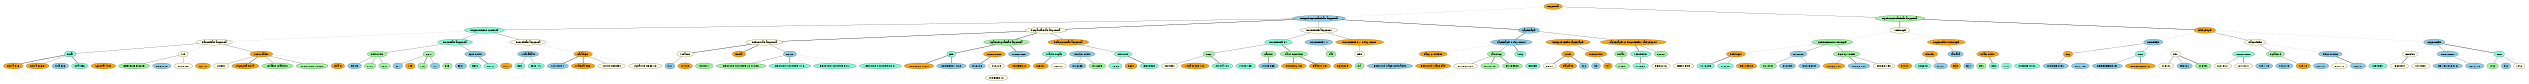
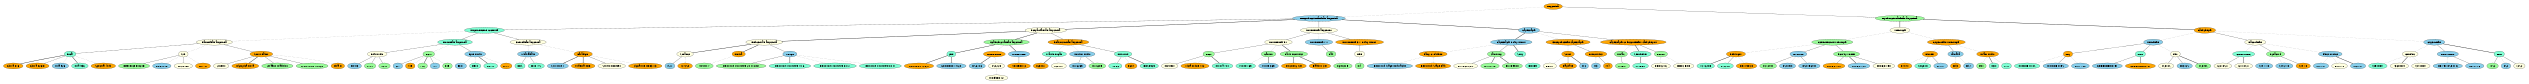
  graph {
    node [fillcolor=orange style=filled]
    edge [style=dotted]
    "Акустика"
    "Непрофессиональная акустика" [fillcolor=skyblue]
    "Профессиональная акустика" [fillcolor=palegreen]
    "Акустические системы" [fillcolor=aquamarine]
    "Встраиваемая акустика" [fillcolor=lightyellow]
    "Комплекты акустики" [fillcolor=lightyellow]
    "Саундбары" [fillcolor=skyblue]
    "Мониторы" [fillcolor=lightyellow]
    "Сабвуферы"
    "Напольная акустика" [fillcolor=lightyellow]
    "Полочная акустика" [fillcolor=aquamarine]
    "Дипольная акустика" [fillcolor=lightyellow]
    "Невидимая акустика" [fillcolor=lightyellow]
    "Трансформатная акустика" [fillcolor=palegreen]
    "Влагостойкая акустика"
-   "Комплекты 5.1" [fillcolor=aquamarine]
+   "Комплекты 5.1" [fillcolor=lightyellow]
    "Комплекты 7.1" [fillcolor=skyblue]
    "Комплекты 3.1 Dolby Atmos"
    "Саундбары Dolby Atmos" [fillcolor=skyblue]
    "Беспроводные саундбары"
    "Саундбары со встроенным сабвуфером"
    "Сценические мониторы" [fillcolor=palegreen]
    "Студийные мониторы"
    "Активные" [fillcolor=skyblue]
    "Пассивные" [fillcolor=lightyellow]
    "Студийные" [fillcolor=skyblue]
    Focal [fillcolor=aquamarine]
    n28 [fillcolor=lightyellow label=Sub]
    "Sonus Faber"
-   "Polk Audio" [fillcolor=palegreen]
+   "Polk Audio" [fillcolor=lightyellow]
    "B&W" [fillcolor=palegreen]
    "Fyne Audio" [fillcolor=skyblue]
    Wharfadale [fillcolor=skyblue]
    Paradigm
    Sonance [fillcolor=lightyellow]
    Amina
-   Revox [fillcolor=skyblue]
+   Revox [fillcolor=skyblue label=Wenge]
    JBL [fillcolor=aquamarine]
    NORDFOLK
    "MT-POWER" [fillcolor=skyblue]
    "Martin Logan" [fillcolor=aquamarine]
    "Monitor Audio" [fillcolor=skyblue]
    Artsound [fillcolor=aquamarine]
    Heco [fillcolor=palegreen]
    Canton [fillcolor=palegreen]
    "Davis Acoustics" [fillcolor=palegreen]
    Dali [fillcolor=palegreen]
    KEF [fillcolor=lightyellow]
    "Bang & Olufsen"
    Samsung [fillcolor=palegreen]
    Sony [fillcolor=aquamarine]
    Sonos
    "Q-Acoustics"
    Audac [fillcolor=palegreen]
    Sennheiser [fillcolor=aquamarine]
    Denon [fillcolor=palegreen]
    Behringer
    Invotone [fillcolor=skyblue]
    "ECO by VOLTA" [fillcolor=palegreen]
    Pioneer
    Yamaha [fillcolor=skyblue]
    "Adam Audio"
    ADJ
    ANT [fillcolor=aquamarine]
    Alto [fillcolor=lightyellow]
    CINEMATIC [fillcolor=aquamarine]
    Dynacord [fillcolor=palegreen]
    "Electro-Voice" [fillcolor=skyblue]
    Genelec [fillcolor=lightyellow]
    NEUMANN [fillcolor=skyblue]
    KRK [fillcolor=aquamarine]
    "Chora 816"
    "Chora 826-D"
    "Aria 926" [fillcolor=skyblue]
    "Aria 936" [fillcolor=aquamarine]
    "Spectral 40th"
    "Reference R-820F" [fillcolor=palegreen]
    "RP-6000F" [fillcolor=skyblue]
    "RP-280FA" [fillcolor=lightyellow]
    "RF-7 III"
    Sonetto [fillcolor=lightyellow]
    "Olympica Nova"
    "Serafino Tradition" [fillcolor=palegreen]
    "Cremonese Wenge" [fillcolor=palegreen]
    "Aida II"
    "RTi A3" [fillcolor=skyblue]
    L100 [fillcolor=palegreen]
    L200 [fillcolor=palegreen]
    607 [fillcolor=skyblue]
    705
    706 [fillcolor=palegreen]
    707 [fillcolor=skyblue]
    805 [fillcolor=palegreen]
    F301 [fillcolor=skyblue]
    F500 [fillcolor=aquamarine]
    RF700 [fillcolor=aquamarine]
    F701
    DFS [fillcolor=aquamarine]
    "EVO 4.S" [fillcolor=aquamarine]
    "Surround 1" [fillcolor=skyblue]
    "Millenia ADP"
    "Studio ADP-590" [fillcolor=lightyellow]
-   "Signature ADP3 v.3" [fillcolor=lightyellow]
+   "Signature ADP3 v.3"
    ISW [fillcolor=skyblue]
    IS4SST
    "Mobius 7" [fillcolor=palegreen]
    "Re:sound I invisible 20 U mini" [fillcolor=palegreen]
    "Re:sound I invisible 40 C" [fillcolor=aquamarine]
    "Re:sound I invisible 80 W" [fillcolor=aquamarine]
    "Re:sound I invisible 80 U" [fillcolor=aquamarine]
    "CONTROL 12C/T"
    "CONTROL 14C/T" [fillcolor=skyblue]
    NSC106 [fillcolor=skyblue]
    NSC128 [fillcolor=lightyellow]
    "MD-85RT v2"
    "IC3-AW"
    "IC8-AW" [fillcolor=lightyellow]
    AWC265 [fillcolor=skyblue]
    AWC285 [fillcolor=palegreen]
    MDC6 [fillcolor=aquamarine]
    DC84
    HPSQ525 [fillcolor=aquamarine]
    Ambient [fillcolor=lightyellow]
    "Victa Prime 702"
    "Aurora 700" [fillcolor=aquamarine]
    "Movie 165" [fillcolor=aquamarine]
    "Movie 365" [fillcolor=skyblue]
    "Discovery Set"
    "Balthus Set"
-   "Opticon 5"
+   "Opticon 5" [fillcolor=palegreen]
    N4 [fillcolor=palegreen]
    "Beosound Stage Anthracite" [fillcolor=skyblue]
    "Beosound Stage Oak"
    "HW-Q60T/RU" [fillcolor=lightyellow]
    "HW-Q70R" [fillcolor=palegreen]
    "HW-Q950T" [fillcolor=palegreen]
    "HT-ZF9" [fillcolor=aquamarine]
    BEAM [fillcolor=lightyellow]
    Playbase
    Arc [fillcolor=skyblue]
    M3 [fillcolor=skyblue]
    M4
    IMEO1 [fillcolor=palegreen]
    AMBEO [fillcolor=aquamarine]
    "DHT-S216" [fillcolor=lightyellow]
    "HEOS BAR" [fillcolor=lightyellow]
    VS1220F [fillcolor=aquamarine]
    F1220D [fillcolor=aquamarine]
    DR115DSP
    AS12MA [fillcolor=palegreen]
    DSX15A [fillcolor=skyblue]
    DSX15CMA [fillcolor=skyblue]
    "TANGO-10A"
    "TANGO-12A" [fillcolor=skyblue]
    "TANGO-15A" [fillcolor=lightyellow]
    "DM-40"
    "S-DJ80X" [fillcolor=aquamarine]
    "RM-07" [fillcolor=skyblue]
    HS5
    HS7 [fillcolor=skyblue]
    T5V [fillcolor=palegreen]
    A3X [fillcolor=aquamarine]
    A7X [fillcolor=aquamarine]
    "AVANTE A18S" [fillcolor=aquamarine]
    "AVANTE A15S" [fillcolor=skyblue]
    "PXW 18P" [fillcolor=skyblue]
    GREENHEAD15s [fillcolor=skyblue]
    GREENHEAD18s
    TS318S [fillcolor=lightyellow]
    TX312S [fillcolor=skyblue]
    TS315S [fillcolor=palegreen]
    "C-218SW" [fillcolor=lightyellow]
    "C-118SW" [fillcolor=lightyellow]
    "Sub 1.18" [fillcolor=skyblue]
    "Sub 2.18" [fillcolor=skyblue]
    "Sub 18"
    TX1181 [fillcolor=skyblue]
    ELX118 [fillcolor=lightyellow]
    TX2181 [fillcolor=skyblue]
    "7350APM" [fillcolor=aquamarine]
    "7360APM" [fillcolor=lightyellow]
    "7370APM" [fillcolor=lightyellow]
    "KH 750 DSP D G" [fillcolor=skyblue]
    "KH 870 G" [fillcolor=skyblue]
    "10S2" [fillcolor=palegreen]
    "8S2" [fillcolor=skyblue]
    "12S2" [fillcolor=lightyellow]
    "MD-55RT v2" [fillcolor=lightyellow]
    "Акустика" -- "Непрофессиональная акустика"
    "Акустика" -- "Профессиональная акустика" [style=solid]
    "Непрофессиональная акустика" -- "Акустические системы" [style=solid]
    "Непрофессиональная акустика" -- "Встраиваемая акустика" [style=bold]
    "Непрофессиональная акустика" -- "Комплекты акустики" [style=solid]
    "Непрофессиональная акустика" -- "Саундбары" [style=bold]
    "Профессиональная акустика" -- "Мониторы" [style=bold]
    "Профессиональная акустика" -- "Сабвуферы" [style=bold]
    "Акустические системы" -- "Напольная акустика"
    "Акустические системы" -- "Полочная акустика" [style=solid]
    "Акустические системы" -- "Дипольная акустика" [style=solid]
    "Встраиваемая акустика" -- "Невидимая акустика" [style=bold]
    "Встраиваемая акустика" -- "Трансформатная акустика" [style=bold]
    "Встраиваемая акустика" -- "Влагостойкая акустика" [style=solid]
    "Комплекты акустики" -- "Комплекты 5.1" [style=solid]
    "Комплекты акустики" -- "Комплекты 7.1"
    "Комплекты акустики" -- "Комплекты 3.1 Dolby Atmos" [style=solid]
    "Саундбары" -- "Саундбары Dolby Atmos" [style=bold]
    "Саундбары" -- "Беспроводные саундбары"
    "Саундбары" -- "Саундбары со встроенным сабвуфером" [style=solid]
    "Мониторы" -- "Сценические мониторы"
    "Мониторы" -- "Студийные мониторы"
    "Сабвуферы" -- "Активные"
    "Сабвуферы" -- "Пассивные" [style=solid]
    "Сабвуферы" -- "Студийные"
    "Напольная акустика" -- Focal [style=solid]
    "Напольная акустика" -- n28
    "Напольная акустика" -- "Sonus Faber" [style=solid]
    "Полочная акустика" -- "Polk Audio" [style=solid]
    "Полочная акустика" -- "B&W"
    "Полочная акустика" -- "Fyne Audio" [style=solid]
    "Дипольная акустика" -- Wharfadale
    "Дипольная акустика" -- Paradigm
    "Невидимая акустика" -- Sonance [style=bold]
    "Невидимая акустика" -- Amina [style=bold]
    "Невидимая акустика" -- Revox [style=solid]
    "Трансформатная акустика" -- JBL [style=bold]
    "Трансформатная акустика" -- NORDFOLK
    "Трансформатная акустика" -- "MT-POWER" [style=bold]
    "Влагостойкая акустика" -- "Martin Logan"
    "Влагостойкая акустика" -- "Monitor Audio"
    "Влагостойкая акустика" -- Artsound [style=solid]
    "Комплекты 5.1" -- Heco [style=solid]
    "Комплекты 5.1" -- Canton
    "Комплекты 5.1" -- "Davis Acoustics" [style=bold]
    "Комплекты 7.1" -- Dali [style=solid]
    "Комплекты 3.1 Dolby Atmos" -- KEF [style=solid]
    "Саундбары Dolby Atmos" -- "Bang & Olufsen"
    "Саундбары Dolby Atmos" -- Samsung [style=solid]
    "Саундбары Dolby Atmos" -- Sony [style=bold]
    "Беспроводные саундбары" -- Sonos
    "Беспроводные саундбары" -- "Q-Acoustics" [style=solid]
    "Саундбары со встроенным сабвуфером" -- Audac
    "Саундбары со встроенным сабвуфером" -- Sennheiser [style=bold]
    "Саундбары со встроенным сабвуфером" -- Denon [style=solid]
    "Сценические мониторы" -- Behringer
    "Сценические мониторы" -- Invotone [style=solid]
    "Сценические мониторы" -- "ECO by VOLTA" [style=solid]
    "Студийные мониторы" -- Pioneer
    "Студийные мониторы" -- Yamaha [style=solid]
    "Студийные мониторы" -- "Adam Audio"
    "Активные" -- ADJ [style=solid]
    "Активные" -- ANT [style=solid]
    "Активные" -- Alto
    "Пассивные" -- CINEMATIC
    "Пассивные" -- Dynacord [style=solid]
    "Пассивные" -- "Electro-Voice"
    "Студийные" -- Genelec
    "Студийные" -- NEUMANN [style=solid]
    "Студийные" -- KRK [style=bold]
    Focal -- "Chora 816" [style=bold]
    Focal -- "Chora 826-D" [style=solid]
    Focal -- "Aria 926"
    Focal -- "Aria 936" [style=bold]
    Focal -- "Spectral 40th"
    n28 -- "Reference R-820F" [style=solid]
    n28 -- "RP-6000F"
    n28 -- "RP-280FA" [style=solid]
    n28 -- "RF-7 III"
    "Sonus Faber" -- Sonetto [style=solid]
    "Sonus Faber" -- "Olympica Nova" [style=bold]
    "Sonus Faber" -- "Serafino Tradition" [style=solid]
    "Sonus Faber" -- "Cremonese Wenge" [style=solid]
    "Sonus Faber" -- "Aida II"
    "Polk Audio" -- "RTi A3" [style=solid]
    "Polk Audio" -- L100 [style=solid]
    "Polk Audio" -- L200 [style=solid]
    "B&W" -- 607 [style=solid]
    "B&W" -- 705
    "B&W" -- 706 [style=bold]
    "B&W" -- 707 [style=solid]
    "B&W" -- 805
    "Fyne Audio" -- F301
    "Fyne Audio" -- F500
    "Fyne Audio" -- RF700 [style=bold]
    "Fyne Audio" -- F701
    Wharfadale -- DFS [style=solid]
    Wharfadale -- "EVO 4.S" [style=solid]
    Paradigm -- "Surround 1" [style=bold]
    Paradigm -- "Millenia ADP" [style=bold]
    Paradigm -- "Studio ADP-590" [style=solid]
    Paradigm -- "Signature ADP3 v.3"
    Sonance -- ISW [style=solid]
    Sonance -- IS4SST
    Amina -- "Mobius 7"
    Revox -- "Re:sound I invisible 20 U mini" [style=solid]
    Revox -- "Re:sound I invisible 40 C" [style=bold]
    Revox -- "Re:sound I invisible 80 W"
    Revox -- "Re:sound I invisible 80 U"
    JBL -- "CONTROL 12C/T" [style=bold]
    JBL -- "CONTROL 14C/T" [style=bold]
    NORDFOLK -- NSC106 [style=bold]
    NORDFOLK -- NSC128
    "MT-POWER" -- "MD-85RT v2" [style=solid]
    "Martin Logan" -- "IC3-AW" [style=bold]
    "Martin Logan" -- "IC8-AW"
    "Monitor Audio" -- AWC265 [style=solid]
    "Monitor Audio" -- AWC285 [style=solid]
    Artsound -- MDC6 [style=solid]
    Artsound -- DC84
    Artsound -- HPSQ525 [style=bold]
    Heco -- Ambient [style=solid]
    Heco -- "Victa Prime 702"
    Heco -- "Aurora 700" [style=bold]
    Canton -- "Movie 165"
    Canton -- "Movie 365" [style=bold]
    "Davis Acoustics" -- "Discovery Set" [style=bold]
    "Davis Acoustics" -- "Balthus Set" [style=bold]
    Dali -- "Opticon 5"
    KEF -- N4
    "Bang & Olufsen" -- "Beosound Stage Anthracite"
    "Bang & Olufsen" -- "Beosound Stage Oak"
    Samsung -- "HW-Q60T/RU" [style=solid]
    Samsung -- "HW-Q70R" [style=bold]
    Samsung -- "HW-Q950T" [style=bold]
    Sony -- "HT-ZF9"
-   Sonos -- BEAM [style=bold]
+   Sonos -- BEAM
    Sonos -- Playbase [style=solid]
    Sonos -- Arc [style=bold]
    "Q-Acoustics" -- M3
    "Q-Acoustics" -- M4 [style=solid]
    Audac -- IMEO1 [style=solid]
    Sennheiser -- AMBEO [style=bold]
    Denon -- "DHT-S216"
    Denon -- "HEOS BAR"
    Behringer -- VS1220F [style=bold]
    Behringer -- F1220D [style=solid]
    Behringer -- DR115DSP
    Invotone -- AS12MA [style=solid]
    Invotone -- DSX15A
    Invotone -- DSX15CMA [style=solid]
    "ECO by VOLTA" -- "TANGO-10A" [style=solid]
    "ECO by VOLTA" -- "TANGO-12A" [style=bold]
    "ECO by VOLTA" -- "TANGO-15A" [style=solid]
    Pioneer -- "DM-40"
    Pioneer -- "S-DJ80X" [style=solid]
    Pioneer -- "RM-07" [style=solid]
    Yamaha -- HS5
    Yamaha -- HS7
    "Adam Audio" -- T5V
    "Adam Audio" -- A3X [style=bold]
    "Adam Audio" -- A7X
    ADJ -- "AVANTE A18S"
    ADJ -- "AVANTE A15S" [style=solid]
    ADJ -- "PXW 18P"
    ANT -- GREENHEAD15s [style=solid]
    ANT -- GREENHEAD18s [style=bold]
    Alto -- TS318S [style=solid]
    Alto -- TX312S [style=solid]
    Alto -- TS315S [style=bold]
    CINEMATIC -- "C-218SW" [style=solid]
    CINEMATIC -- "C-118SW" [style=bold]
    Dynacord -- "Sub 1.18"
    Dynacord -- "Sub 2.18"
    Dynacord -- "Sub 18" [style=solid]
    "Electro-Voice" -- TX1181
    "Electro-Voice" -- ELX118
    "Electro-Voice" -- TX2181 [style=bold]
    Genelec -- "7350APM"
    Genelec -- "7360APM" [style=bold]
    Genelec -- "7370APM"
    NEUMANN -- "KH 750 DSP D G"
    NEUMANN -- "KH 870 G" [style=solid]
    KRK -- "10S2" [style=solid]
    KRK -- "8S2"
    KRK -- "12S2" [style=solid]
    NSC128 -- "MD-55RT v2"
  }
